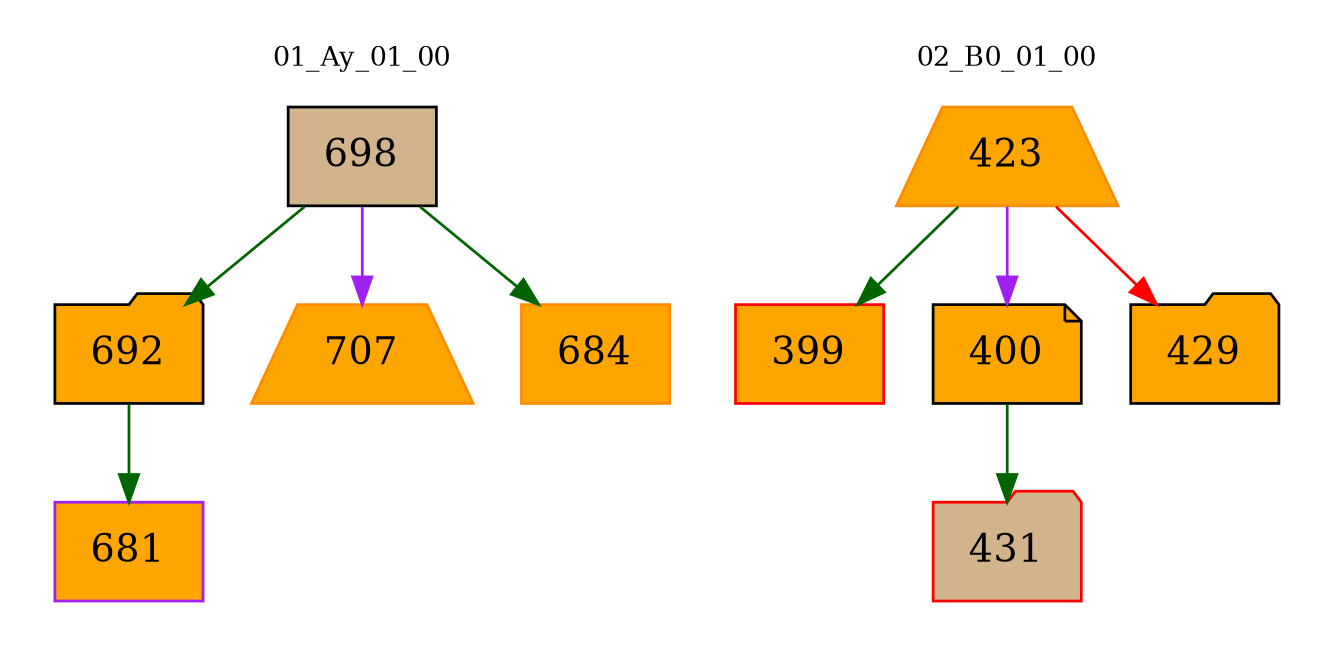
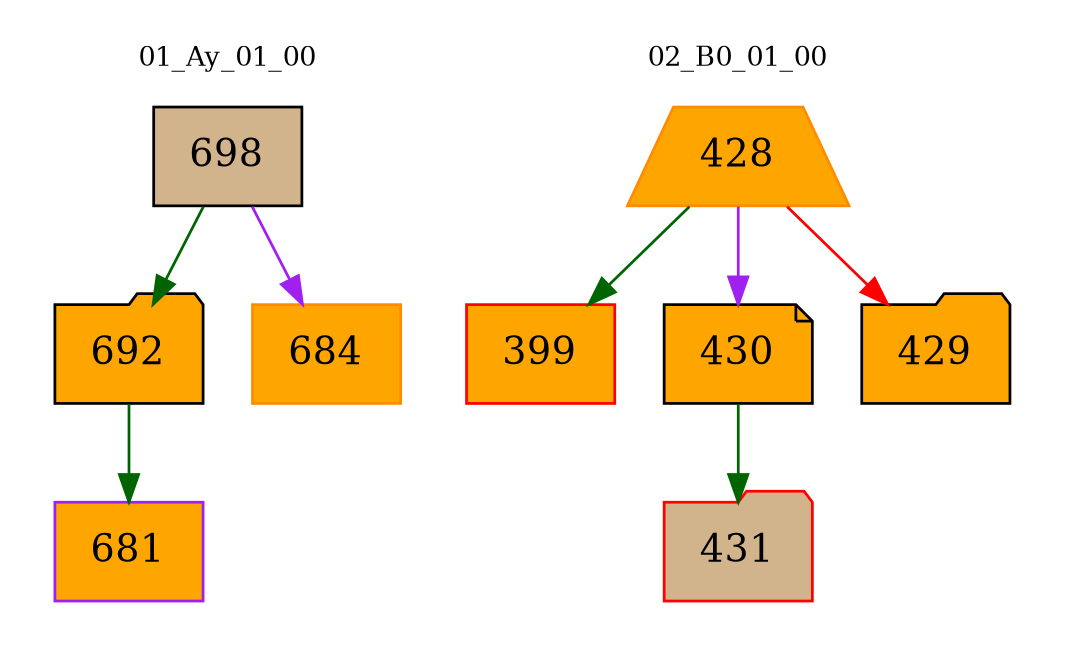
  digraph {
    node [color=black fillcolor=orange shape=box style=filled]
    edge [color=darkgreen]
    n1 [fillcolor=tan label=698]
    n2 [label=692 shape=folder]
-   n3 [color=darkorange label=707 shape=trapezium]
    n4 [color=darkorange label=684]
    n5 [color=purple label=681]
-   n6 [color=darkorange label=423 shape=trapezium]
+   n6 [color=darkorange label=428 shape=trapezium]
    n7 [color=red label=399]
-   n8 [label=400 shape=note]
+   n8 [label=430 shape=note]
    n9 [label=429 shape=folder]
    n10 [color=red fillcolor=tan label=431 shape=folder]
    subgraph cluster_1 {
      color=white
      fontsize=10
      label="01_Ay_01_00"
      n1
      n2
-     n3
      n4
      n5
    }
    subgraph cluster_2 {
      color=white
      fontsize=10
      label="02_B0_01_00"
      n6
      n7
      n8
      n9
      n10
    }
    n1 -> n2
-   n1 -> n3 [color=purple]
-   n1 -> n4
+   n1 -> n4 [color=purple]
    n2 -> n5
    n6 -> n7
    n6 -> n8 [color=purple]
    n6 -> n9 [color=red]
    n8 -> n10
  }
